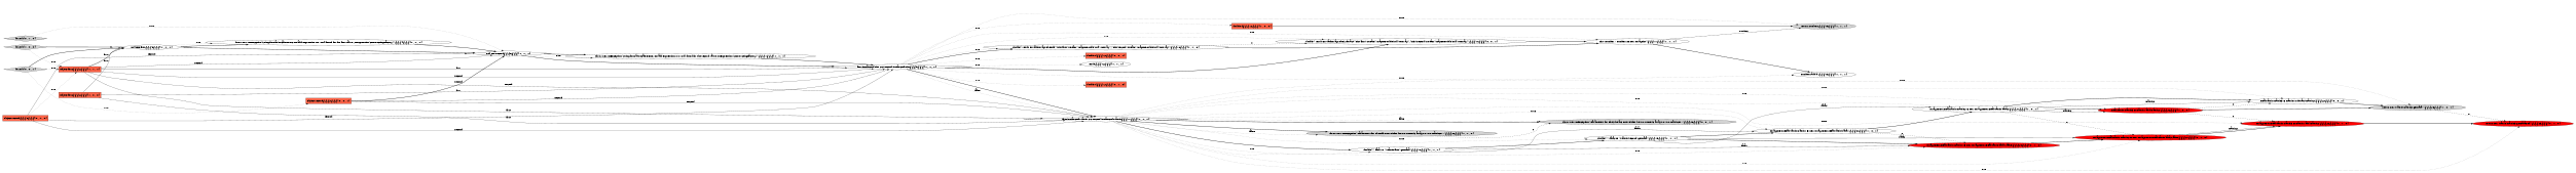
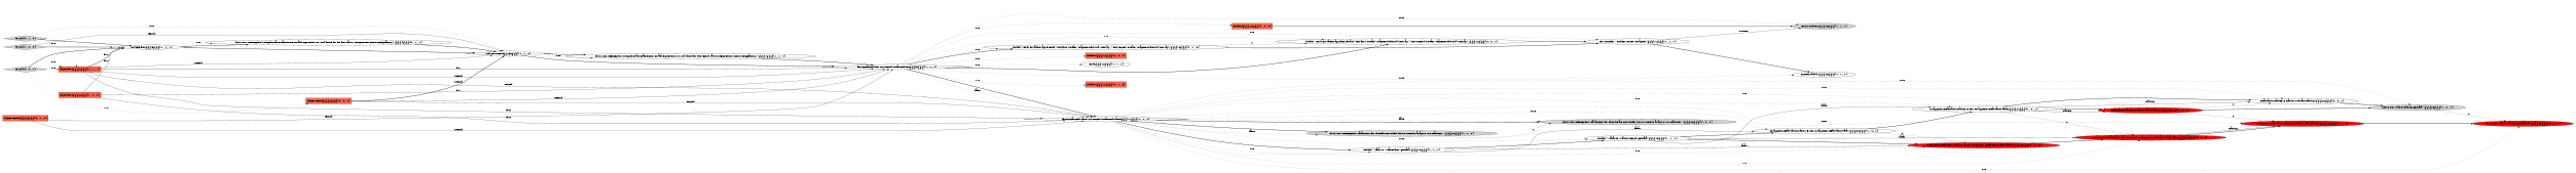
  digraph {
    fontname="DejaVu Serif"
    rankdir=LR
    node [fillcolor=white fontname="DejaVu Serif" shape=ellipse style=filled]
    edge [fontname="DejaVu Serif" style=bold]
    n1 [label="Array2DRowRealMatrix matrix2 = new Array2DRowRealMatrix(data2)@@@21@@@['1', '0', '1']"]
    n2 [fillcolor=red label="RealMatrix matrix3 = matrix1.add(matrix2)@@@22@@@['1', '0', '0']"]
    n3 [label="RealMatrix matrix3 = matrix1.subtract(matrix2)@@@22@@@['0', '0', '1']"]
    n4 [fillcolor=red label="Array2DRowRealMatrix matrix2 = new Array2DRowRealMatrix(data2,false)@@@21@@@['0', '1', '0']"]
    n5 [fillcolor=lightgray label="return new Matrix(matrix3.getData())@@@23@@@['1', '0', '1']"]
    n6 [fillcolor=red label="Array2DRowRealMatrix matrix3 = matrix1.add(matrix2)@@@22@@@['0', '1', '0']"]
    n7 [fillcolor=lightgray label="throw new IOException(\"Parameters for ebeAdd must either be two numeric arrays or two matrices. \")@@@26@@@['1', '1', '0']"]
    n8 [fillcolor=lightgray label="throw new IOException(\"Parameters for ebeSubtract must either be two numeric arrays or two matrices. \")@@@26@@@['0', '0', '1']"]
    n9 [fillcolor=tomato label="double d@@@12@@@['0', '1', '0']" shape=box]
    n10 [fillcolor=tomato label="double d@@@12@@@['1', '0', '0']" shape=box]
    n11 [fillcolor=lightgray label="return numbers@@@15@@@['1', '1', '1']"]
    n12 [fillcolor=red label="return new Matrix(matrix3.getDataRef())@@@23@@@['0', '1', '0']"]
    n13 [label="Array2DRowRealMatrix matrix1 = new Array2DRowRealMatrix(data1)@@@20@@@['1', '0', '1']"]
    n14 [fillcolor=red label="Array2DRowRealMatrix matrix1 = new Array2DRowRealMatrix(data1,false)@@@20@@@['0', '1', '0']"]
    n15 [label="double(((( data1 = ((Matrix)first).getData()@@@18@@@['1', '1', '1']"]
    n16 [label="double(((( data2 = ((Matrix)second).getData()@@@19@@@['1', '1', '1']"]
    n17 [fillcolor=lightgray label="doWork['0', '1', '0']" shape=diamond]
    n18 [fillcolor=tomato label="Object first@@@2@@@['1', '1', '1']" shape=box]
    n19 [label="null == first@@@3@@@['1', '1', '1']" shape=diamond]
    n20 [label="null == second@@@6@@@['1', '1', '1']" shape=diamond]
    n21 [label="first instanceof Matrix && second instanceof Matrix@@@17@@@['1', '1', '1']" shape=diamond]
    n22 [label="first instanceof List && second instanceof List@@@9@@@['1', '1', '1']" shape=diamond]
    n23 [label="throw new IOException(String.format(Locale.ROOT,\"Invalid expression %s - null found for the first value\",toExpression(constructingFactory)))@@@4@@@['1', '1', '1']"]
    n24 [fillcolor=tomato label="Object second@@@2@@@['0', '1', '0']" shape=box]
    n25 [label="double(( result = MathArrays.ebeSubtract(((List)first).stream().mapToDouble(null).toArray(),((List)second).stream().mapToDouble(null).toArray())@@@10@@@['0', '0', '1']"]
    n26 [label="List<Number> numbers = new ArrayList()@@@11@@@['1', '1', '1']"]
    n27 [label="numbers.add(d)@@@13@@@['1', '1', '1']"]
    n28 [fillcolor=tomato label="double d@@@12@@@['0', '0', '1']" shape=box]
    n29 [label="throw new IOException(String.format(Locale.ROOT,\"Invalid expression %s - null found for the second value\",toExpression(constructingFactory)))@@@7@@@['1', '1', '1']"]
    n30 [label="result@@@12@@@['1', '1', '1']"]
    n31 [label="double(( result = MathArrays.ebeAdd(((List)first).stream().mapToDouble(null).toArray(),((List)second).stream().mapToDouble(null).toArray())@@@10@@@['1', '1', '0']"]
    n32 [fillcolor=tomato label="Object first@@@2@@@['1', '0', '0']" shape=box]
    n33 [fillcolor=lightgray label="doWork['1', '0', '0']" shape=diamond]
    n34 [fillcolor=lightgray label="doWork['0', '0', '1']" shape=diamond]
    n35 [fillcolor=tomato label="Object second@@@2@@@['0', '0', '1']" shape=box]
    n1 -> n2
    n1 -> n2 [label=matrix2 style=solid]
    n1 -> n3 [label=matrix2 style=solid]
    n1 -> n3
    n1 -> n4 [label=0 style=dashed]
    n2 -> n3 [label=0 style=dashed]
    n2 -> n5
    n2 -> n6 [label=0 style=dashed]
    n3 -> n5
    n4 -> n6 [label=matrix2 style=solid]
    n4 -> n6
    n5 -> n12 [label=0 style=dashed]
    n6 -> n12
    n7 -> n8 [label=0 style=dashed]
    n10 -> n11
    n13 -> n1
    n13 -> n14 [label=0 style=dashed]
    n14 -> n4
    n15 -> n13 [label=data1 style=solid]
    n15 -> n14 [label=data1 style=solid]
    n15 -> n16
    n16 -> n1 [label=data2 style=solid]
    n16 -> n4 [label=data2 style=solid]
    n16 -> n13
    n16 -> n14
-   n24 -> n18 [label=true style=dotted]
+   n17 -> n18 [label=true style=dotted]
+   n17 -> n19
    n17 -> n20 [label=true style=dotted]
    n18 -> n19 [label=first]
    n18 -> n20 [label=second style=solid]
    n18 -> n21 [label=second style=solid]
    n18 -> n21 [label=first style=solid]
    n18 -> n22 [label=second style=solid]
    n18 -> n22 [label=first style=solid]
    n19 -> n20
    n19 -> n23 [label=true style=dotted]
    n19 -> n23
    n20 -> n22
    n20 -> n29 [label=true style=dotted]
    n20 -> n29
    n21 -> n1 [label=true style=dotted]
    n21 -> n2 [label=true style=dotted]
    n21 -> n3 [label=true style=dotted]
    n21 -> n4 [label=true style=dotted]
    n21 -> n5 [label=true style=dotted]
    n21 -> n6 [label=true style=dotted]
    n21 -> n7
    n21 -> n7 [label=false style=dotted]
    n21 -> n8 [label=false style=dotted]
    n21 -> n8
    n21 -> n12 [label=true style=dotted]
    n21 -> n13 [label=true style=dotted]
    n21 -> n14 [label=true style=dotted]
    n21 -> n15 [label=true style=dotted]
    n21 -> n15
    n21 -> n16 [label=true style=dotted]
    n22 -> n9 [label=true style=dotted]
    n22 -> n10 [label=true style=dotted]
    n22 -> n11 [label=true style=dotted]
    n22 -> n21 [label=false style=dotted]
    n22 -> n21
    n22 -> n25 [label=true style=dotted]
    n22 -> n25
    n22 -> n26 [label=true style=dotted]
    n22 -> n27 [label=true style=dotted]
    n22 -> n28 [label=true style=dotted]
    n22 -> n30 [label=true style=dotted]
    n22 -> n31
    n22 -> n31 [label=true style=dotted]
    n23 -> n20
-   n24 -> n20 [label=second style=solid]
+   n33 -> n20 [label=second style=solid]
    n24 -> n21 [label=second style=solid]
    n24 -> n22 [label=second style=solid]
    n25 -> n26
    n26 -> n11 [label=numbers style=solid]
    n26 -> n27
    n29 -> n22
    n31 -> n25 [label=0 style=dashed]
    n31 -> n26
    n32 -> n19 [label=first style=solid]
    n32 -> n21 [label=first style=solid]
    n32 -> n22 [label=first style=solid]
    n33 -> n18 [label=true style=dotted]
    n33 -> n19
    n34 -> n18 [label=true style=dotted]
    n34 -> n19
    n34 -> n35 [label=true style=dotted]
    n35 -> n20 [label=second]
    n35 -> n21 [label=second style=solid]
    n35 -> n22 [label=second style=solid]
  }
